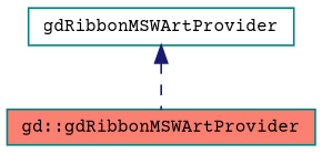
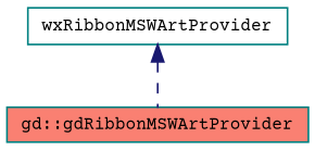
  digraph {
    fontname="Courier Prime"
    node [color=teal fontname="Courier Prime" fontsize=10 shape=record style=filled]
    n1 [fillcolor=salmon fontcolor=black height=0.2 label="gd::gdRibbonMSWArtProvider" width=0.4]
-   n2 [fillcolor=white height=0.2 label=gdRibbonMSWArtProvider width=0.4]
+   n2 [fillcolor=white height=0.2 label=wxRibbonMSWArtProvider width=0.4]
    n2 -> n1 [color=midnightblue dir=back fontname="Courier Prime" fontsize=10 labelfontname=Helvetica labelfontsize=10 style=dashed]
  }
